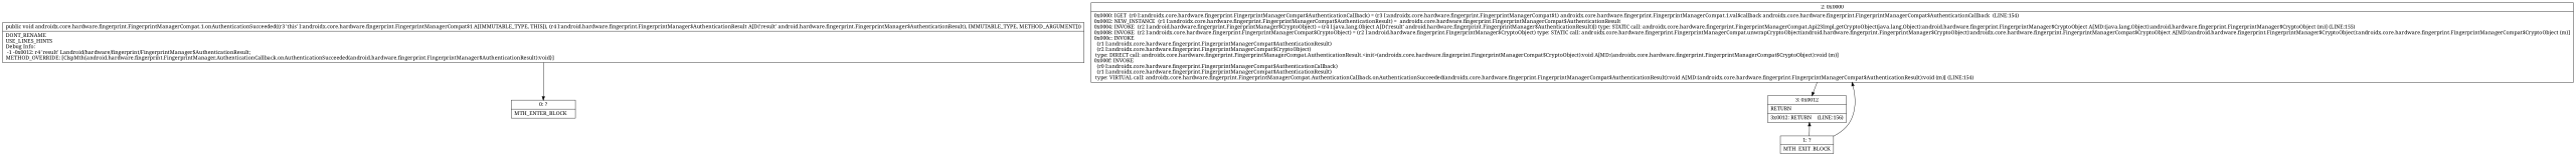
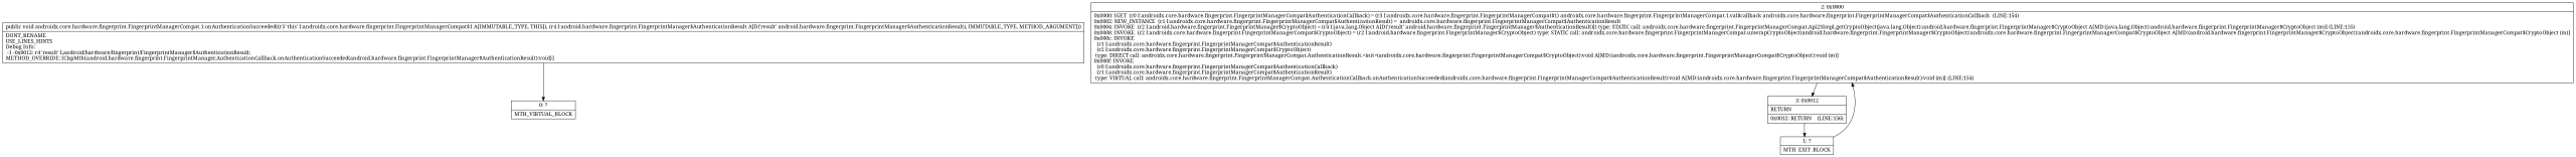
  digraph {
    fontname="Noto Serif"
    node [fontname="Noto Serif" shape=record]
    edge [fontname="Noto Serif"]
-   n1 [label="{0\:\ ?|MTH_ENTER_BLOCK\l}"]
+   n1 [label="{0\:\ ?|MTH_VIRTUAL_BLOCK\l}"]
    n2 [label="{2\:\ 0x0000|0x0000: IGET  (r0 I:androidx.core.hardware.fingerprint.FingerprintManagerCompat$AuthenticationCallback) = (r3 I:androidx.core.hardware.fingerprint.FingerprintManagerCompat$1) androidx.core.hardware.fingerprint.FingerprintManagerCompat.1.val$callback androidx.core.hardware.fingerprint.FingerprintManagerCompat$AuthenticationCallback  (LINE:154)\l0x0002: NEW_INSTANCE  (r1 I:androidx.core.hardware.fingerprint.FingerprintManagerCompat$AuthenticationResult) =  androidx.core.hardware.fingerprint.FingerprintManagerCompat$AuthenticationResult \l0x0004: INVOKE  (r2 I:android.hardware.fingerprint.FingerprintManager$CryptoObject) = (r4 I:java.lang.Object A[D('result' android.hardware.fingerprint.FingerprintManager$AuthenticationResult)]) type: STATIC call: androidx.core.hardware.fingerprint.FingerprintManagerCompat.Api23Impl.getCryptoObject(java.lang.Object):android.hardware.fingerprint.FingerprintManager$CryptoObject A[MD:(java.lang.Object):android.hardware.fingerprint.FingerprintManager$CryptoObject (m)] (LINE:155)\l0x0008: INVOKE  (r2 I:androidx.core.hardware.fingerprint.FingerprintManagerCompat$CryptoObject) = (r2 I:android.hardware.fingerprint.FingerprintManager$CryptoObject) type: STATIC call: androidx.core.hardware.fingerprint.FingerprintManagerCompat.unwrapCryptoObject(android.hardware.fingerprint.FingerprintManager$CryptoObject):androidx.core.hardware.fingerprint.FingerprintManagerCompat$CryptoObject A[MD:(android.hardware.fingerprint.FingerprintManager$CryptoObject):androidx.core.hardware.fingerprint.FingerprintManagerCompat$CryptoObject (m)]\l0x000c: INVOKE  \l  (r1 I:androidx.core.hardware.fingerprint.FingerprintManagerCompat$AuthenticationResult)\l  (r2 I:androidx.core.hardware.fingerprint.FingerprintManagerCompat$CryptoObject)\l type: DIRECT call: androidx.core.hardware.fingerprint.FingerprintManagerCompat.AuthenticationResult.\<init\>(androidx.core.hardware.fingerprint.FingerprintManagerCompat$CryptoObject):void A[MD:(androidx.core.hardware.fingerprint.FingerprintManagerCompat$CryptoObject):void (m)]\l0x000f: INVOKE  \l  (r0 I:androidx.core.hardware.fingerprint.FingerprintManagerCompat$AuthenticationCallback)\l  (r1 I:androidx.core.hardware.fingerprint.FingerprintManagerCompat$AuthenticationResult)\l type: VIRTUAL call: androidx.core.hardware.fingerprint.FingerprintManagerCompat.AuthenticationCallback.onAuthenticationSucceeded(androidx.core.hardware.fingerprint.FingerprintManagerCompat$AuthenticationResult):void A[MD:(androidx.core.hardware.fingerprint.FingerprintManagerCompat$AuthenticationResult):void (m)] (LINE:154)\l}"]
-   n3 [label="{3\:\ 0x0012|RETURN\l|3x0012: RETURN    (LINE:156)\l}"]
+   n3 [label="{3\:\ 0x0012|RETURN\l|0x0012: RETURN    (LINE:156)\l}"]
    n4 [label="{1\:\ ?|MTH_EXIT_BLOCK\l}"]
    n5 [label="{public void androidx.core.hardware.fingerprint.FingerprintManagerCompat.1.onAuthenticationSucceeded((r3 'this' I:androidx.core.hardware.fingerprint.FingerprintManagerCompat$1 A[IMMUTABLE_TYPE, THIS]), (r4 I:android.hardware.fingerprint.FingerprintManager$AuthenticationResult A[D('result' android.hardware.fingerprint.FingerprintManager$AuthenticationResult), IMMUTABLE_TYPE, METHOD_ARGUMENT]))  | DONT_RENAME\lUSE_LINES_HINTS\lDebug Info:\l  \-1 \-0x0012: r4 'result' Landroid\/hardware\/fingerprint\/FingerprintManager$AuthenticationResult;\lMETHOD_OVERRIDE: [ClspMth\{android.hardware.fingerprint.FingerprintManager.AuthenticationCallback.onAuthenticationSucceeded(android.hardware.fingerprint.FingerprintManager$AuthenticationResult):void\}]\l}"]
    n2 -> n3
-   n4 -> n3
+   n3 -> n4
    n4 -> n2
    n5 -> n1
  }
